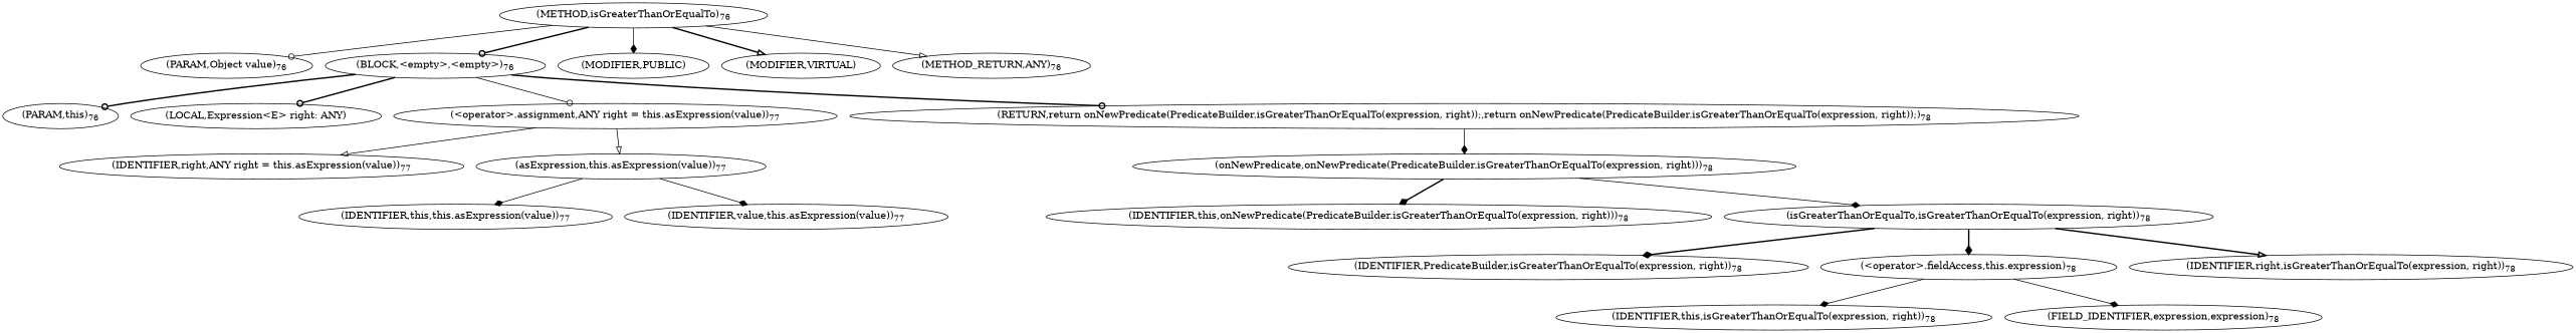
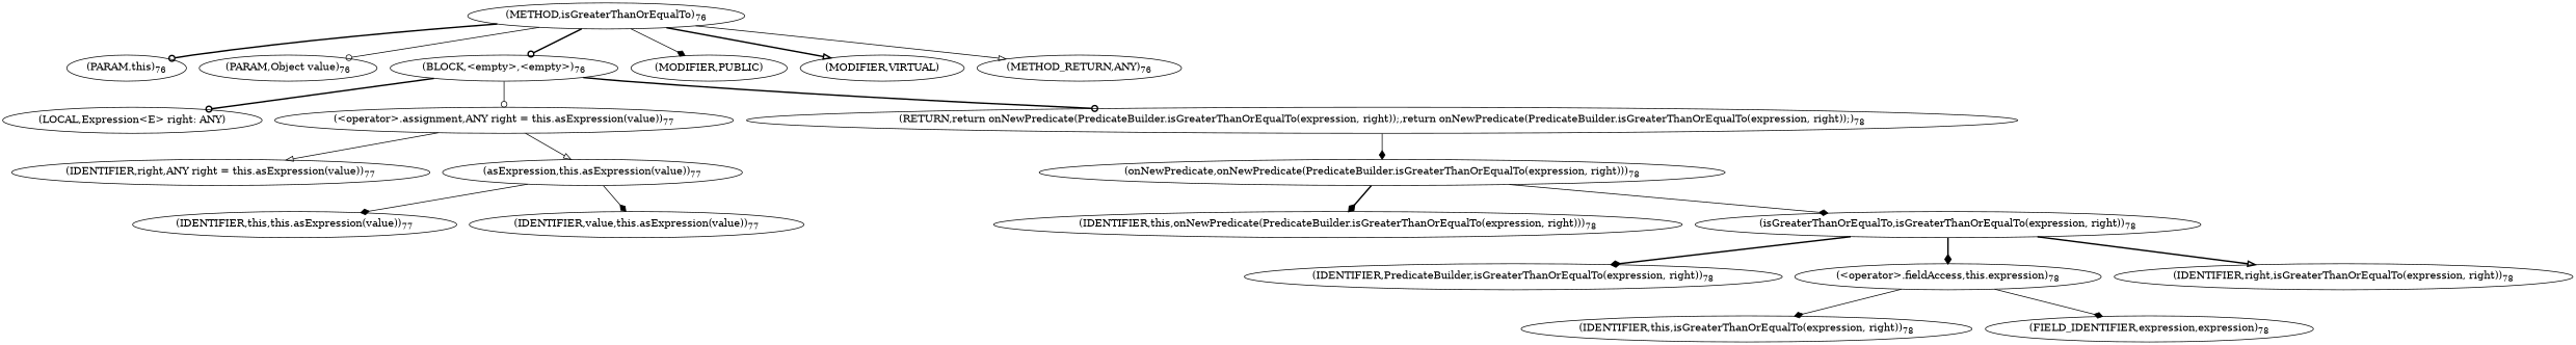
  digraph {
    edge [arrowhead=diamond style=solid]
    n1 [label=<(METHOD,isGreaterThanOrEqualTo)<SUB>76</SUB>>]
    n2 [label=<(PARAM,this)<SUB>76</SUB>>]
    n3 [label=<(PARAM,Object value)<SUB>76</SUB>>]
    n4 [label=<(BLOCK,&lt;empty&gt;,&lt;empty&gt;)<SUB>76</SUB>>]
    n5 [label=<(MODIFIER,PUBLIC)>]
    n6 [label=<(MODIFIER,VIRTUAL)>]
    n7 [label=<(METHOD_RETURN,ANY)<SUB>76</SUB>>]
    n8 [label=<(LOCAL,Expression&lt;E&gt; right: ANY)>]
    n9 [label=<(&lt;operator&gt;.assignment,ANY right = this.asExpression(value))<SUB>77</SUB>>]
    n10 [label=<(RETURN,return onNewPredicate(PredicateBuilder.isGreaterThanOrEqualTo(expression, right));,return onNewPredicate(PredicateBuilder.isGreaterThanOrEqualTo(expression, right));)<SUB>78</SUB>>]
    n11 [label=<(IDENTIFIER,right,ANY right = this.asExpression(value))<SUB>77</SUB>>]
    n12 [label=<(asExpression,this.asExpression(value))<SUB>77</SUB>>]
    n13 [label=<(onNewPredicate,onNewPredicate(PredicateBuilder.isGreaterThanOrEqualTo(expression, right)))<SUB>78</SUB>>]
    n14 [label=<(IDENTIFIER,this,this.asExpression(value))<SUB>77</SUB>>]
    n15 [label=<(IDENTIFIER,value,this.asExpression(value))<SUB>77</SUB>>]
    n16 [label=<(IDENTIFIER,this,onNewPredicate(PredicateBuilder.isGreaterThanOrEqualTo(expression, right)))<SUB>78</SUB>>]
    n17 [label=<(isGreaterThanOrEqualTo,isGreaterThanOrEqualTo(expression, right))<SUB>78</SUB>>]
    n18 [label=<(IDENTIFIER,PredicateBuilder,isGreaterThanOrEqualTo(expression, right))<SUB>78</SUB>>]
    n19 [label=<(&lt;operator&gt;.fieldAccess,this.expression)<SUB>78</SUB>>]
    n20 [label=<(IDENTIFIER,right,isGreaterThanOrEqualTo(expression, right))<SUB>78</SUB>>]
    n21 [label=<(IDENTIFIER,this,isGreaterThanOrEqualTo(expression, right))<SUB>78</SUB>>]
    n22 [label=<(FIELD_IDENTIFIER,expression,expression)<SUB>78</SUB>>]
-   n4 -> n2 [arrowhead=odot style=bold]
+   n1 -> n2 [arrowhead=odot style=bold]
    n1 -> n3 [arrowhead=odot]
    n1 -> n4 [arrowhead=odot style=bold]
    n1 -> n5
    n1 -> n6 [arrowhead=onormal style=bold]
    n1 -> n7 [arrowhead=onormal]
    n4 -> n8 [arrowhead=odot style=bold]
    n4 -> n9 [arrowhead=odot]
    n4 -> n10 [arrowhead=odot style=bold]
    n9 -> n11 [arrowhead=onormal]
    n9 -> n12 [arrowhead=onormal]
    n10 -> n13
    n12 -> n14
    n12 -> n15
    n13 -> n16 [style=bold]
    n13 -> n17
    n17 -> n18 [style=bold]
    n17 -> n19 [style=bold]
    n17 -> n20 [arrowhead=onormal style=bold]
    n19 -> n21
    n19 -> n22
  }
